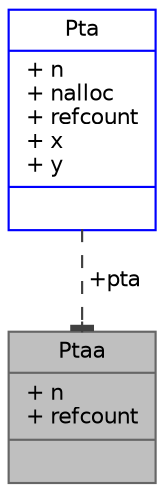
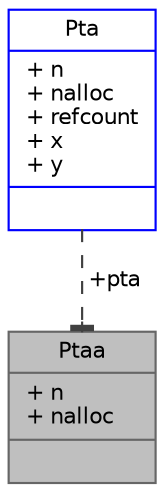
  digraph {
    node [fontname=Helvetica fontsize=10 shape=record style=filled]
-   n1 [color=gray40 fillcolor=grey75 fontcolor=black height=0.2 label="{Ptaa\n|+ n\l+ refcount\l|}" width=0.4]
+   n1 [color=gray40 fillcolor=grey75 fontcolor=black height=0.2 label="{Ptaa\n|+ n\l+ nalloc\l|}" width=0.4]
    n2 [color=blue fillcolor=white height=0.2 label="{Pta\n|+ n\l+ nalloc\l+ refcount\l+ x\l+ y\l|}" width=0.4]
    n2 -> n1 [arrowhead=tee color=grey25 fontname=Helvetica fontsize=10 label=" +pta" labelfontname=Helvetica labelfontsize=10 style=dashed]
  }
